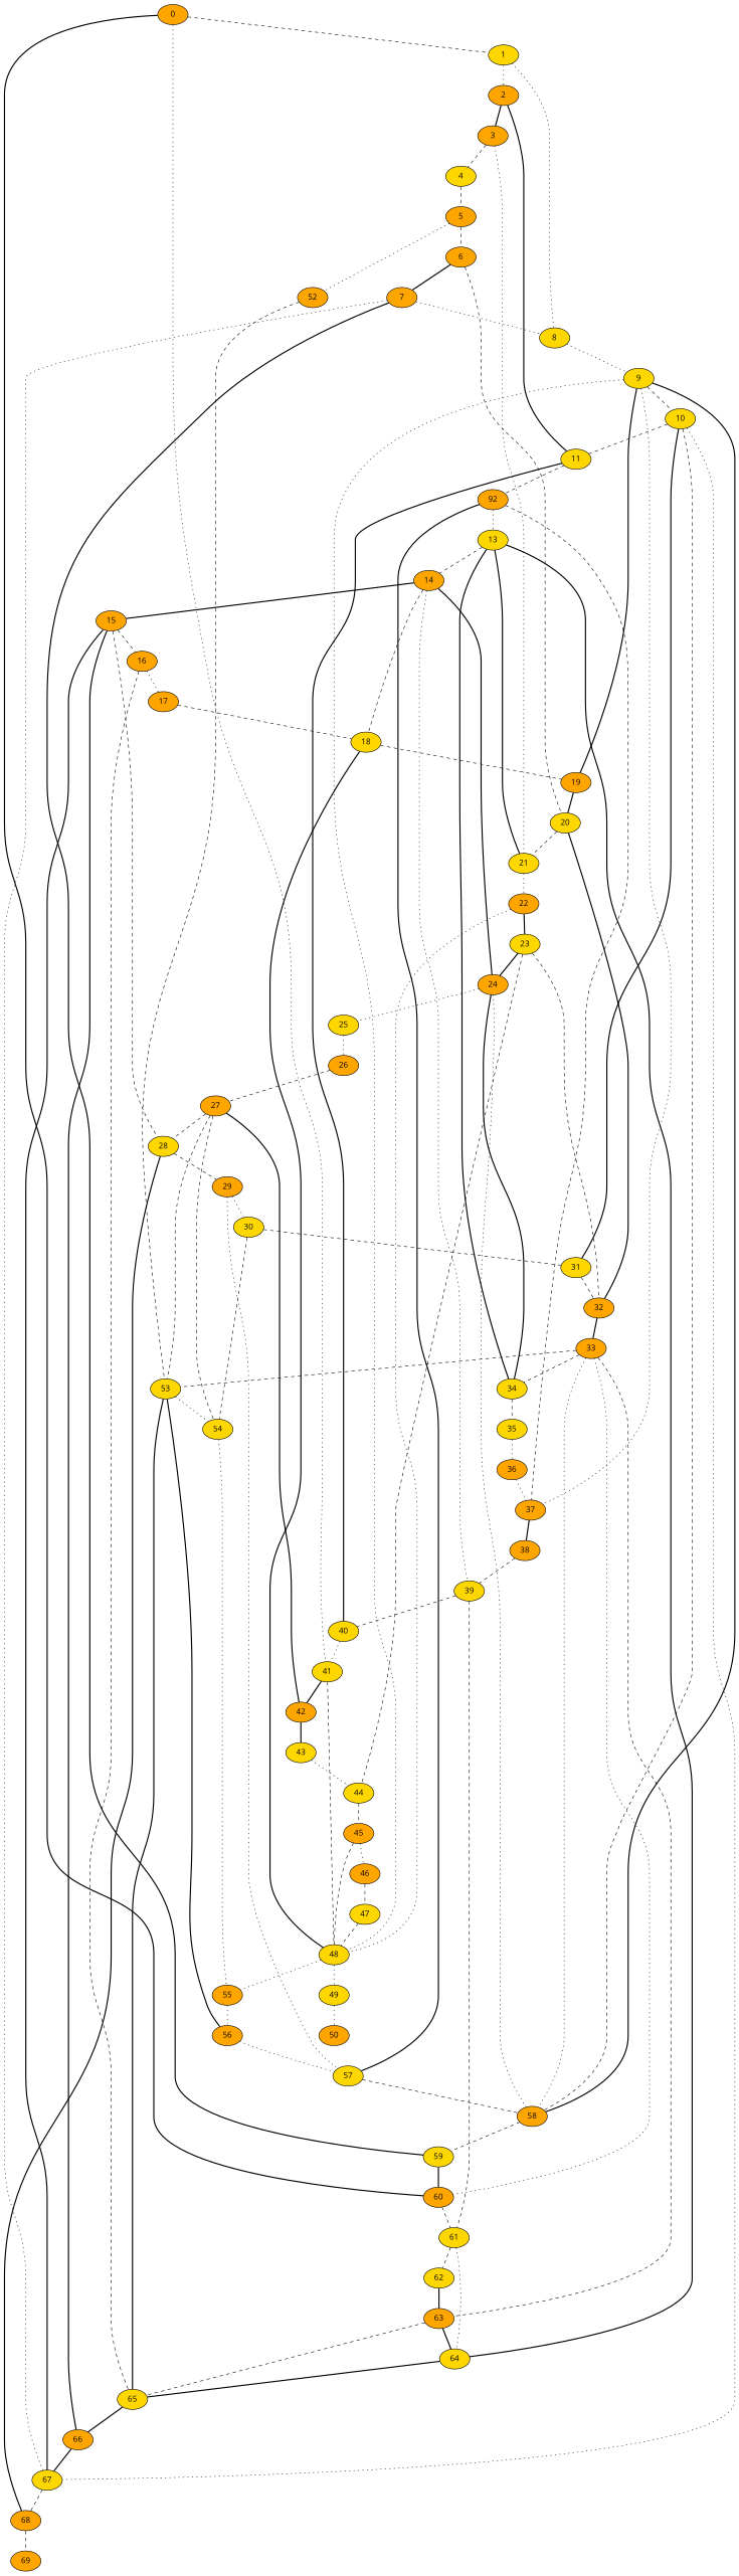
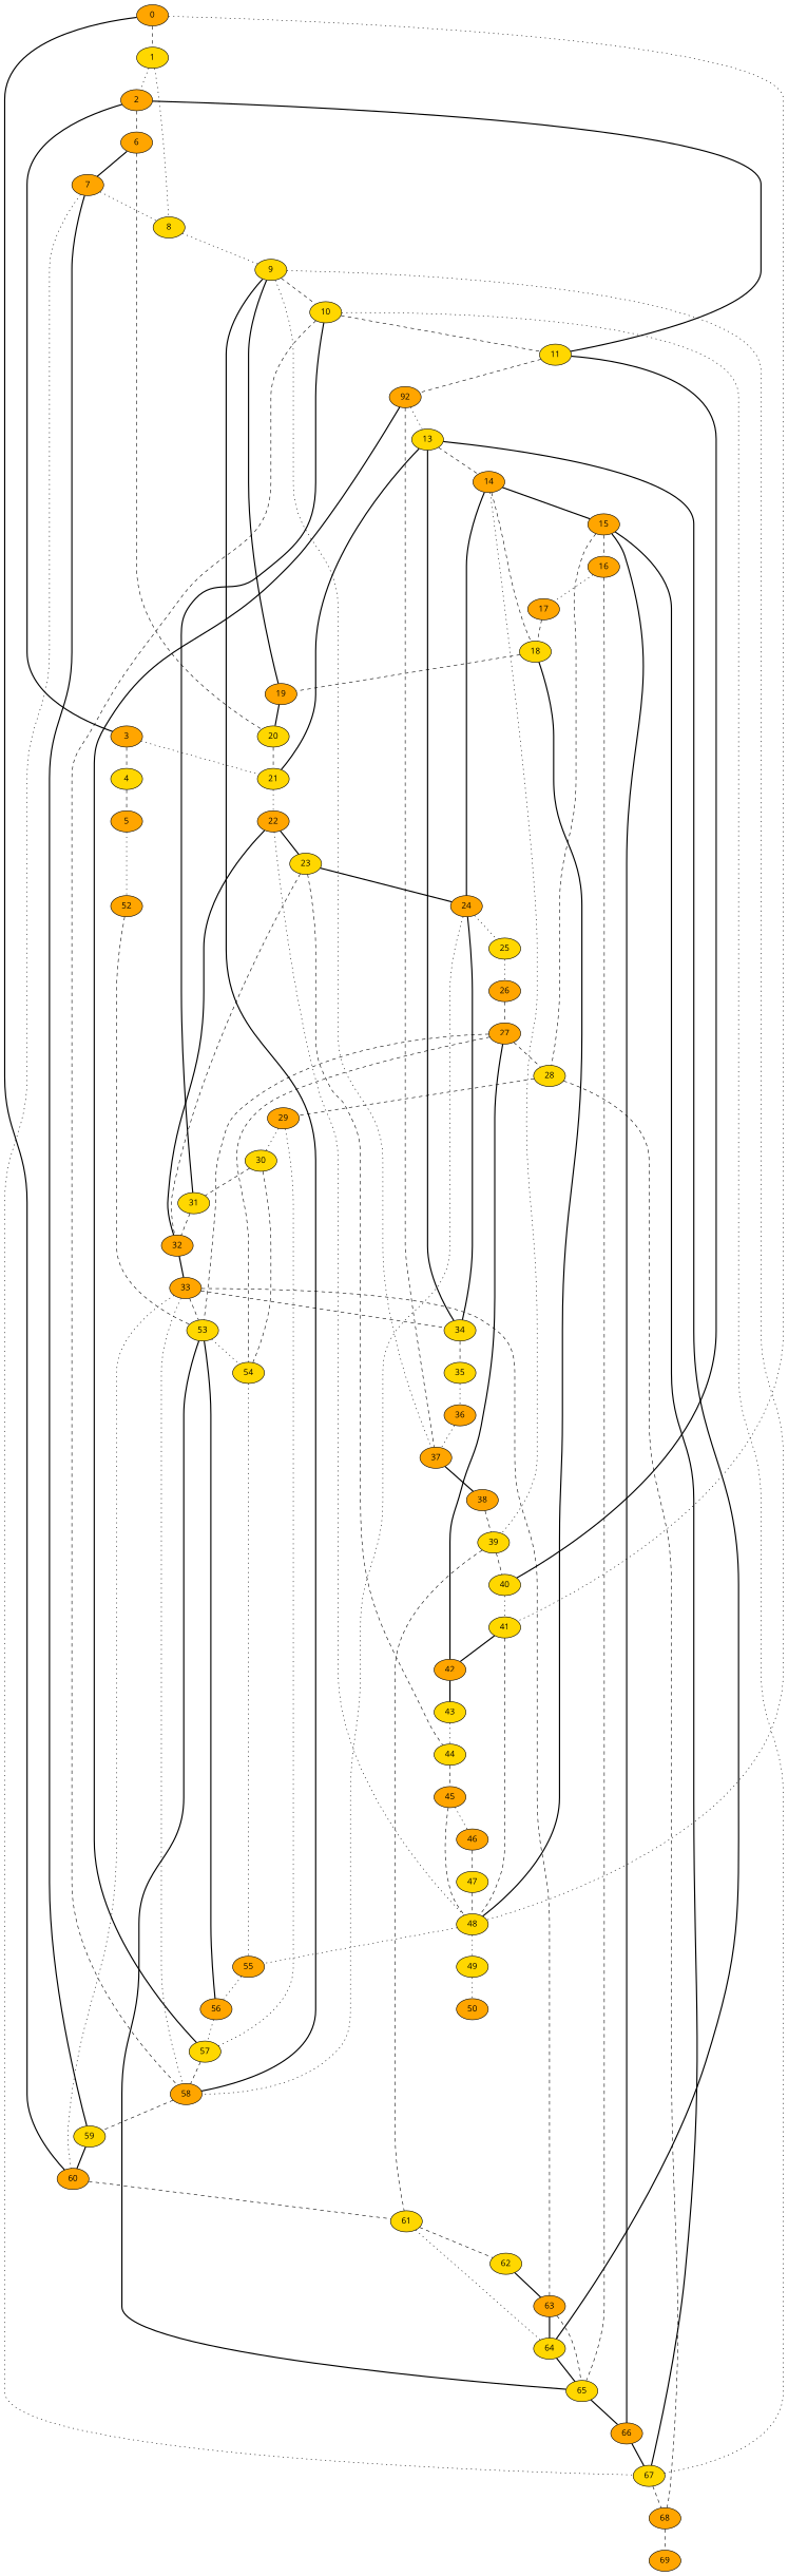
  graph {
    fontname="Open Sans"
    node [fillcolor=orange fontname="Open Sans" style=filled]
    edge [fontname="Open Sans" style=dashed]
    1 [fillcolor=gold]
    0
    41 [fillcolor=gold]
    60
    2
    8 [fillcolor=gold]
    48 [fillcolor=gold]
    42
    61 [fillcolor=gold]
    3
    11 [fillcolor=gold]
    9 [fillcolor=gold]
    49 [fillcolor=gold]
    55
    43 [fillcolor=gold]
    64 [fillcolor=gold]
    62 [fillcolor=gold]
    4 [fillcolor=gold]
    21 [fillcolor=gold]
    n20 [label=92]
    40 [fillcolor=gold]
    10 [fillcolor=gold]
    37
    58
    19
    5
    22
    13 [fillcolor=gold]
    57 [fillcolor=gold]
    6
    52
    23 [fillcolor=gold]
    7
    20 [fillcolor=gold]
    53 [fillcolor=gold]
    67 [fillcolor=gold]
    59 [fillcolor=gold]
    32
    65 [fillcolor=gold]
    54 [fillcolor=gold]
    56
    68
    33
    69
    31 [fillcolor=gold]
    38
    14
    34 [fillcolor=gold]
    39 [fillcolor=gold]
    50
    15
    18 [fillcolor=gold]
    24
    35 [fillcolor=gold]
    16
    66
    28 [fillcolor=gold]
    25 [fillcolor=gold]
    36
    17
    29
    26
    30 [fillcolor=gold]
    63
    44 [fillcolor=gold]
    45
    46
    27
    47 [fillcolor=gold]
    1 -- 2 [style=dotted]
    1 -- 8 [style=dotted]
    0 -- 1
    0 -- 41 [style=dotted]
    0 -- 60 [style=bold]
    41 -- 48
    41 -- 42 [style=bold]
    60 -- 61
    2 -- 3 [style=bold]
    2 -- 11 [style=bold]
    8 -- 9 [style=dotted]
    48 -- 49 [style=dotted]
    48 -- 55 [style=dotted]
    42 -- 43 [style=bold]
    61 -- 64 [style=dotted]
    61 -- 62
    3 -- 4
    3 -- 21 [style=dotted]
    11 -- n20
    11 -- 40 [style=bold]
    9 -- 48 [style=dotted]
    9 -- 10
    9 -- 37 [style=dotted]
    9 -- 58 [style=bold]
    9 -- 19 [style=bold]
    49 -- 50 [style=dotted]
    55 -- 56 [style=dotted]
    43 -- 44 [style=dotted]
    64 -- 65 [style=bold]
    62 -- 63 [style=bold]
    4 -- 5
    21 -- 22 [style=dotted]
    n20 -- 37
    n20 -- 13 [style=dotted]
    n20 -- 57 [style=bold]
    40 -- 41 [style=dotted]
    10 -- 11
    10 -- 58
    10 -- 67 [style=dotted]
    10 -- 31 [style=bold]
    37 -- 38 [style=bold]
    58 -- 59
    19 -- 20 [style=bold]
-   5 -- 6
+   2 -- 6
    5 -- 52 [style=dotted]
    22 -- 48 [style=dotted]
    22 -- 23 [style=bold]
    13 -- 64 [style=bold]
    13 -- 21 [style=bold]
    13 -- 14
    13 -- 34 [style=bold]
    57 -- 58
    6 -- 7 [style=bold]
    6 -- 20
    52 -- 53
    23 -- 32
    23 -- 24 [style=bold]
    23 -- 44
    7 -- 8 [style=dotted]
    7 -- 67 [style=dotted]
    7 -- 59 [style=bold]
    20 -- 21
-   20 -- 32 [style=bold]
+   22 -- 32 [style=bold]
    53 -- 65 [style=bold]
    53 -- 54 [style=dotted]
    53 -- 56 [style=bold]
    67 -- 68
    59 -- 60 [style=bold]
    32 -- 33 [style=bold]
    65 -- 66 [style=bold]
    54 -- 55 [style=dotted]
    56 -- 57 [style=dotted]
    68 -- 69
    33 -- 60 [style=dotted]
    33 -- 58 [style=dotted]
    33 -- 53
    33 -- 34
    33 -- 63
    31 -- 32
    38 -- 39
    14 -- 39 [style=dotted]
    14 -- 15 [style=bold]
    14 -- 18
    14 -- 24 [style=bold]
    34 -- 35
    39 -- 61
    39 -- 40
    15 -- 67 [style=bold]
    15 -- 16
    15 -- 66 [style=bold]
    15 -- 28
    18 -- 48 [style=bold]
    18 -- 19
    24 -- 58 [style=dotted]
    24 -- 34 [style=bold]
    24 -- 25 [style=dotted]
    35 -- 36 [style=dotted]
    16 -- 65
    16 -- 17 [style=dotted]
    66 -- 67 [style=bold]
-   28 -- 68 [style=bold]
+   28 -- 68
    28 -- 29
    25 -- 26 [style=dotted]
    36 -- 37 [style=dotted]
    17 -- 18
    29 -- 57 [style=dotted]
    29 -- 30 [style=dotted]
    26 -- 27
    30 -- 54
    30 -- 31
    63 -- 64 [style=bold]
    63 -- 65
    44 -- 45
    45 -- 48
    45 -- 46 [style=dotted]
    46 -- 47
    27 -- 42 [style=bold]
    27 -- 53
    27 -- 54
    27 -- 28
    47 -- 48
  }
